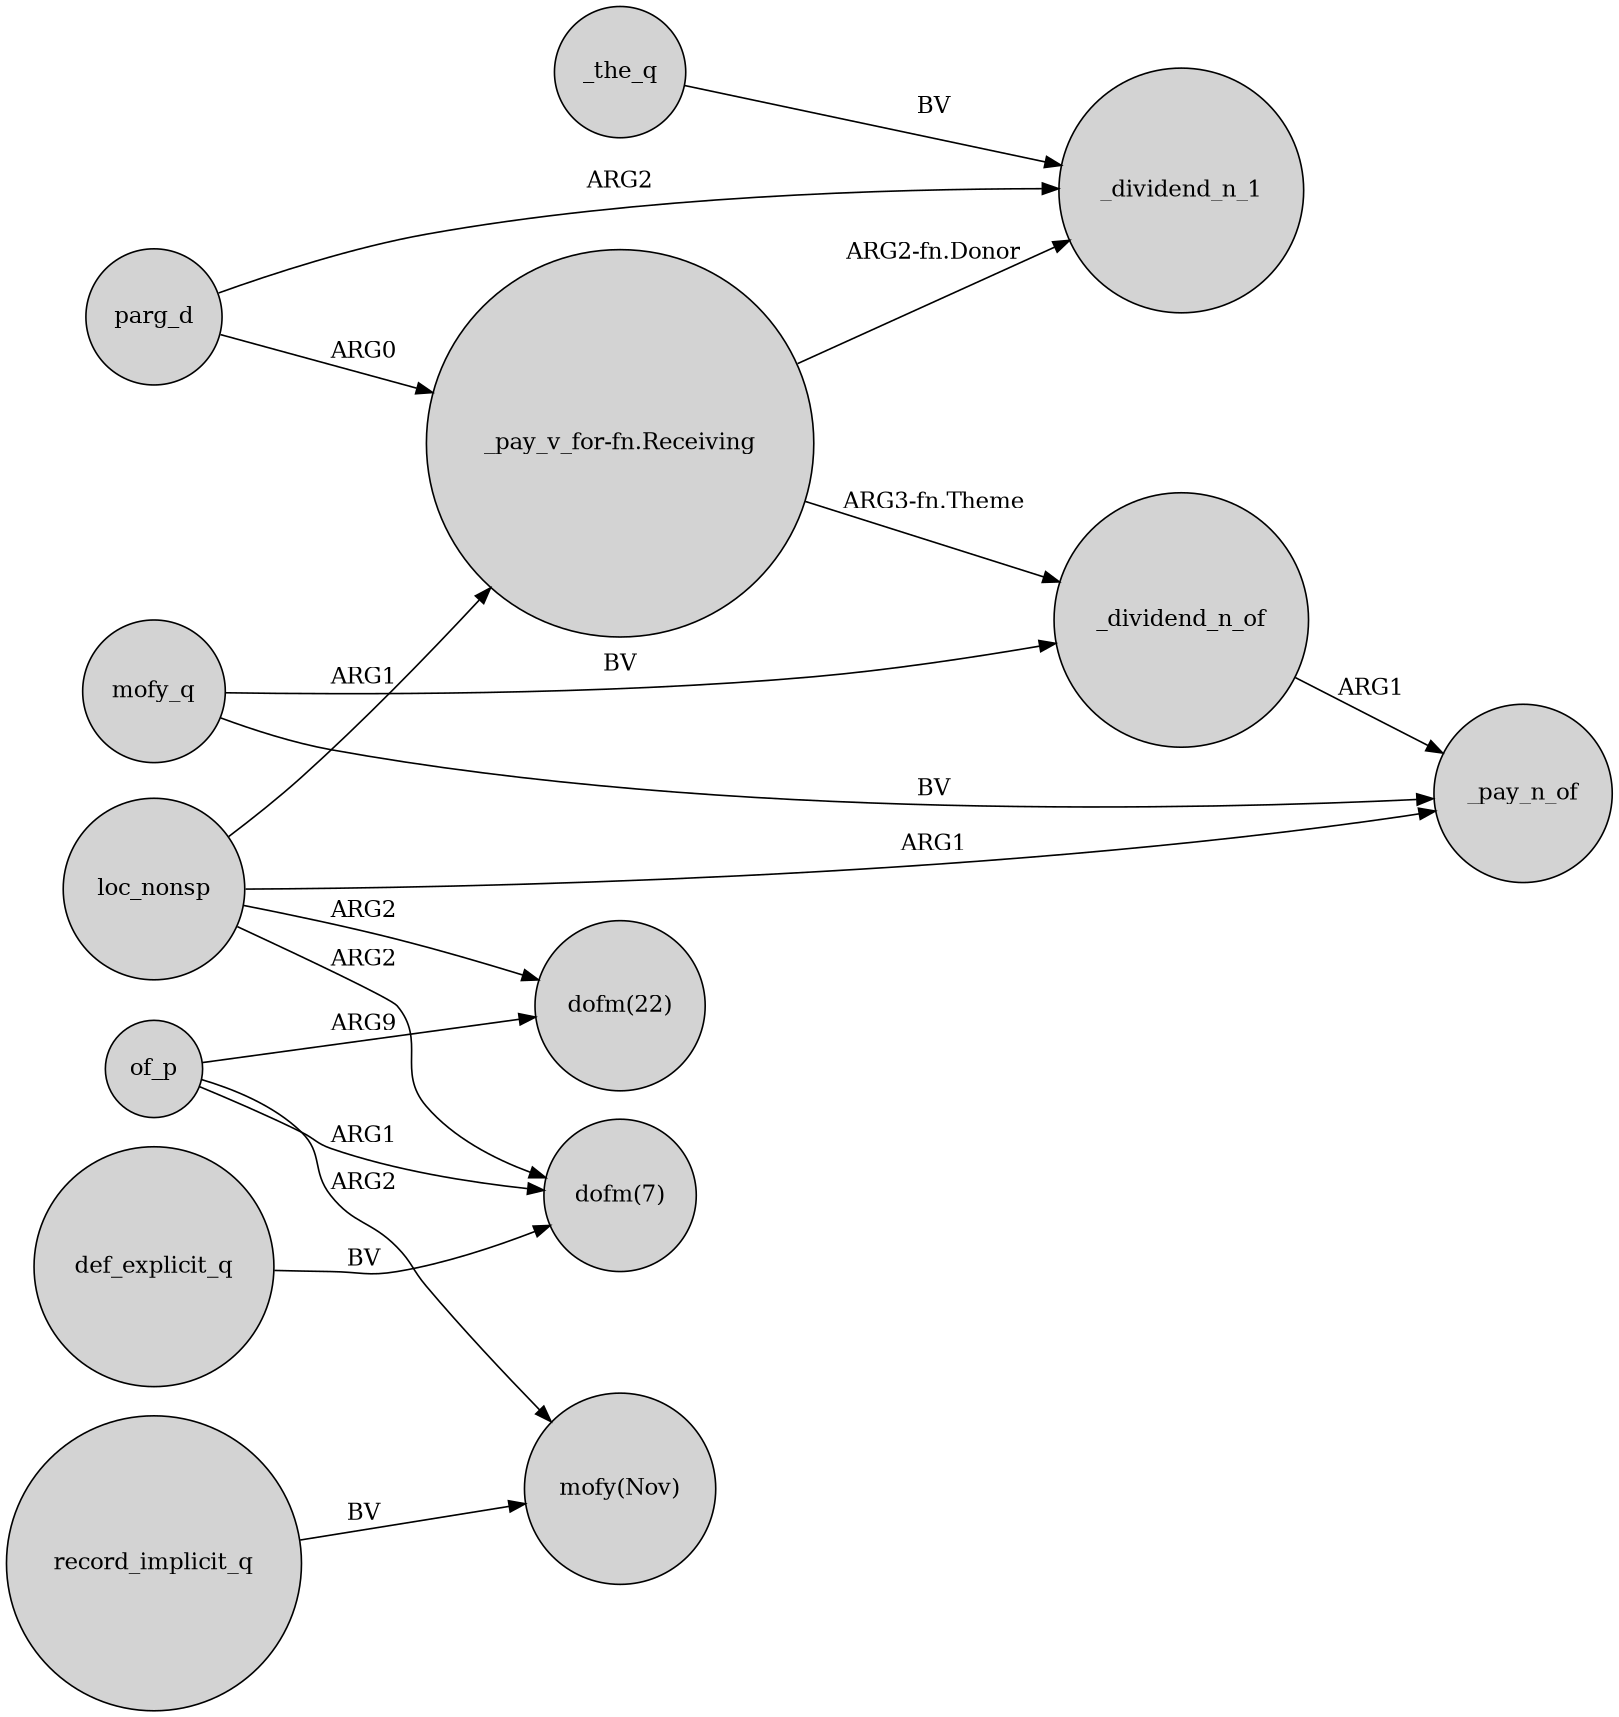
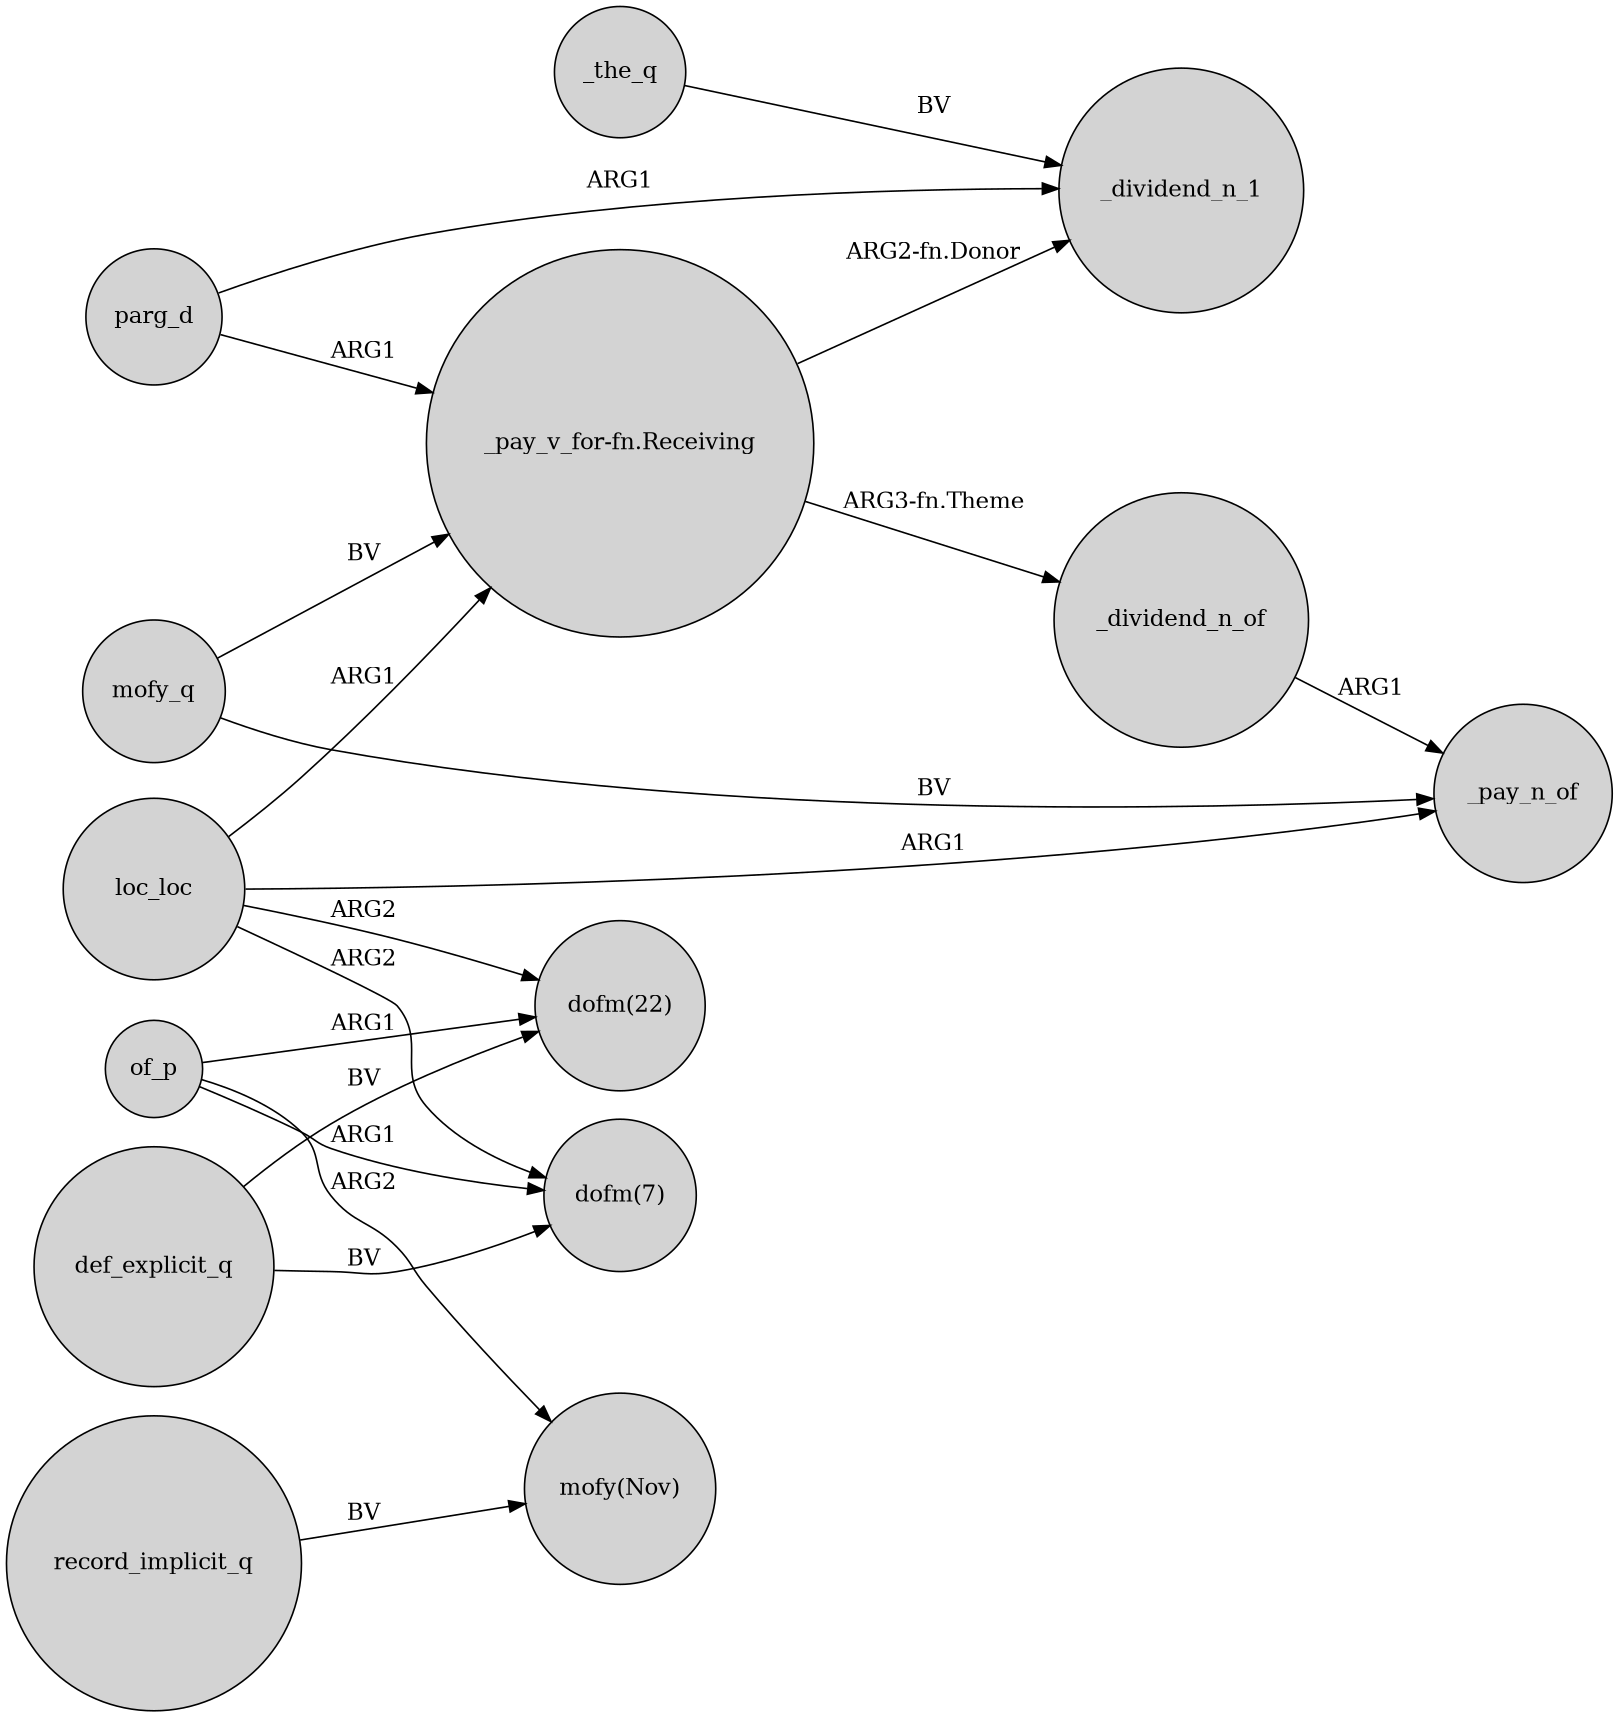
  digraph {
    rankdir=LR
    node [shape=circle style=filled]
    parg_d
    _dividend_n_1
    "_pay_v_for-fn.Receiving"
    n4 [label=_dividend_n_of]
    n5 [label=_pay_n_of]
-   loc_nonsp
+   loc_nonsp [label=loc_loc]
    "dofm(7)"
    "dofm(22)"
    of_p
    "mofy(Nov)"
    def_explicit_q
    _the_q
    n13 [label=record_implicit_q]
    n14 [label=mofy_q]
-   parg_d -> _dividend_n_1 [label=ARG2]
-   parg_d -> "_pay_v_for-fn.Receiving" [label=ARG0]
+   parg_d -> _dividend_n_1 [label=ARG1]
+   parg_d -> "_pay_v_for-fn.Receiving" [label=ARG1]
    "_pay_v_for-fn.Receiving" -> _dividend_n_1 [label="ARG2-fn.Donor"]
    "_pay_v_for-fn.Receiving" -> n4 [label="ARG3-fn.Theme"]
    n4 -> n5 [label=ARG1]
    loc_nonsp -> "_pay_v_for-fn.Receiving" [label=ARG1]
    loc_nonsp -> n5 [label=ARG1]
    loc_nonsp -> "dofm(7)" [label=ARG2]
    loc_nonsp -> "dofm(22)" [label=ARG2]
    of_p -> "dofm(7)" [label=ARG1]
-   of_p -> "dofm(22)" [label=ARG9]
+   of_p -> "dofm(22)" [label=ARG1]
    of_p -> "mofy(Nov)" [label=ARG2]
    def_explicit_q -> "dofm(7)" [label=BV]
+   def_explicit_q -> "dofm(22)" [label=BV]
    _the_q -> _dividend_n_1 [label=BV]
    n13 -> "mofy(Nov)" [label=BV]
-   n14 -> n4 [label=BV]
+   n14 -> "_pay_v_for-fn.Receiving" [label=BV]
    n14 -> n5 [label=BV]
  }
